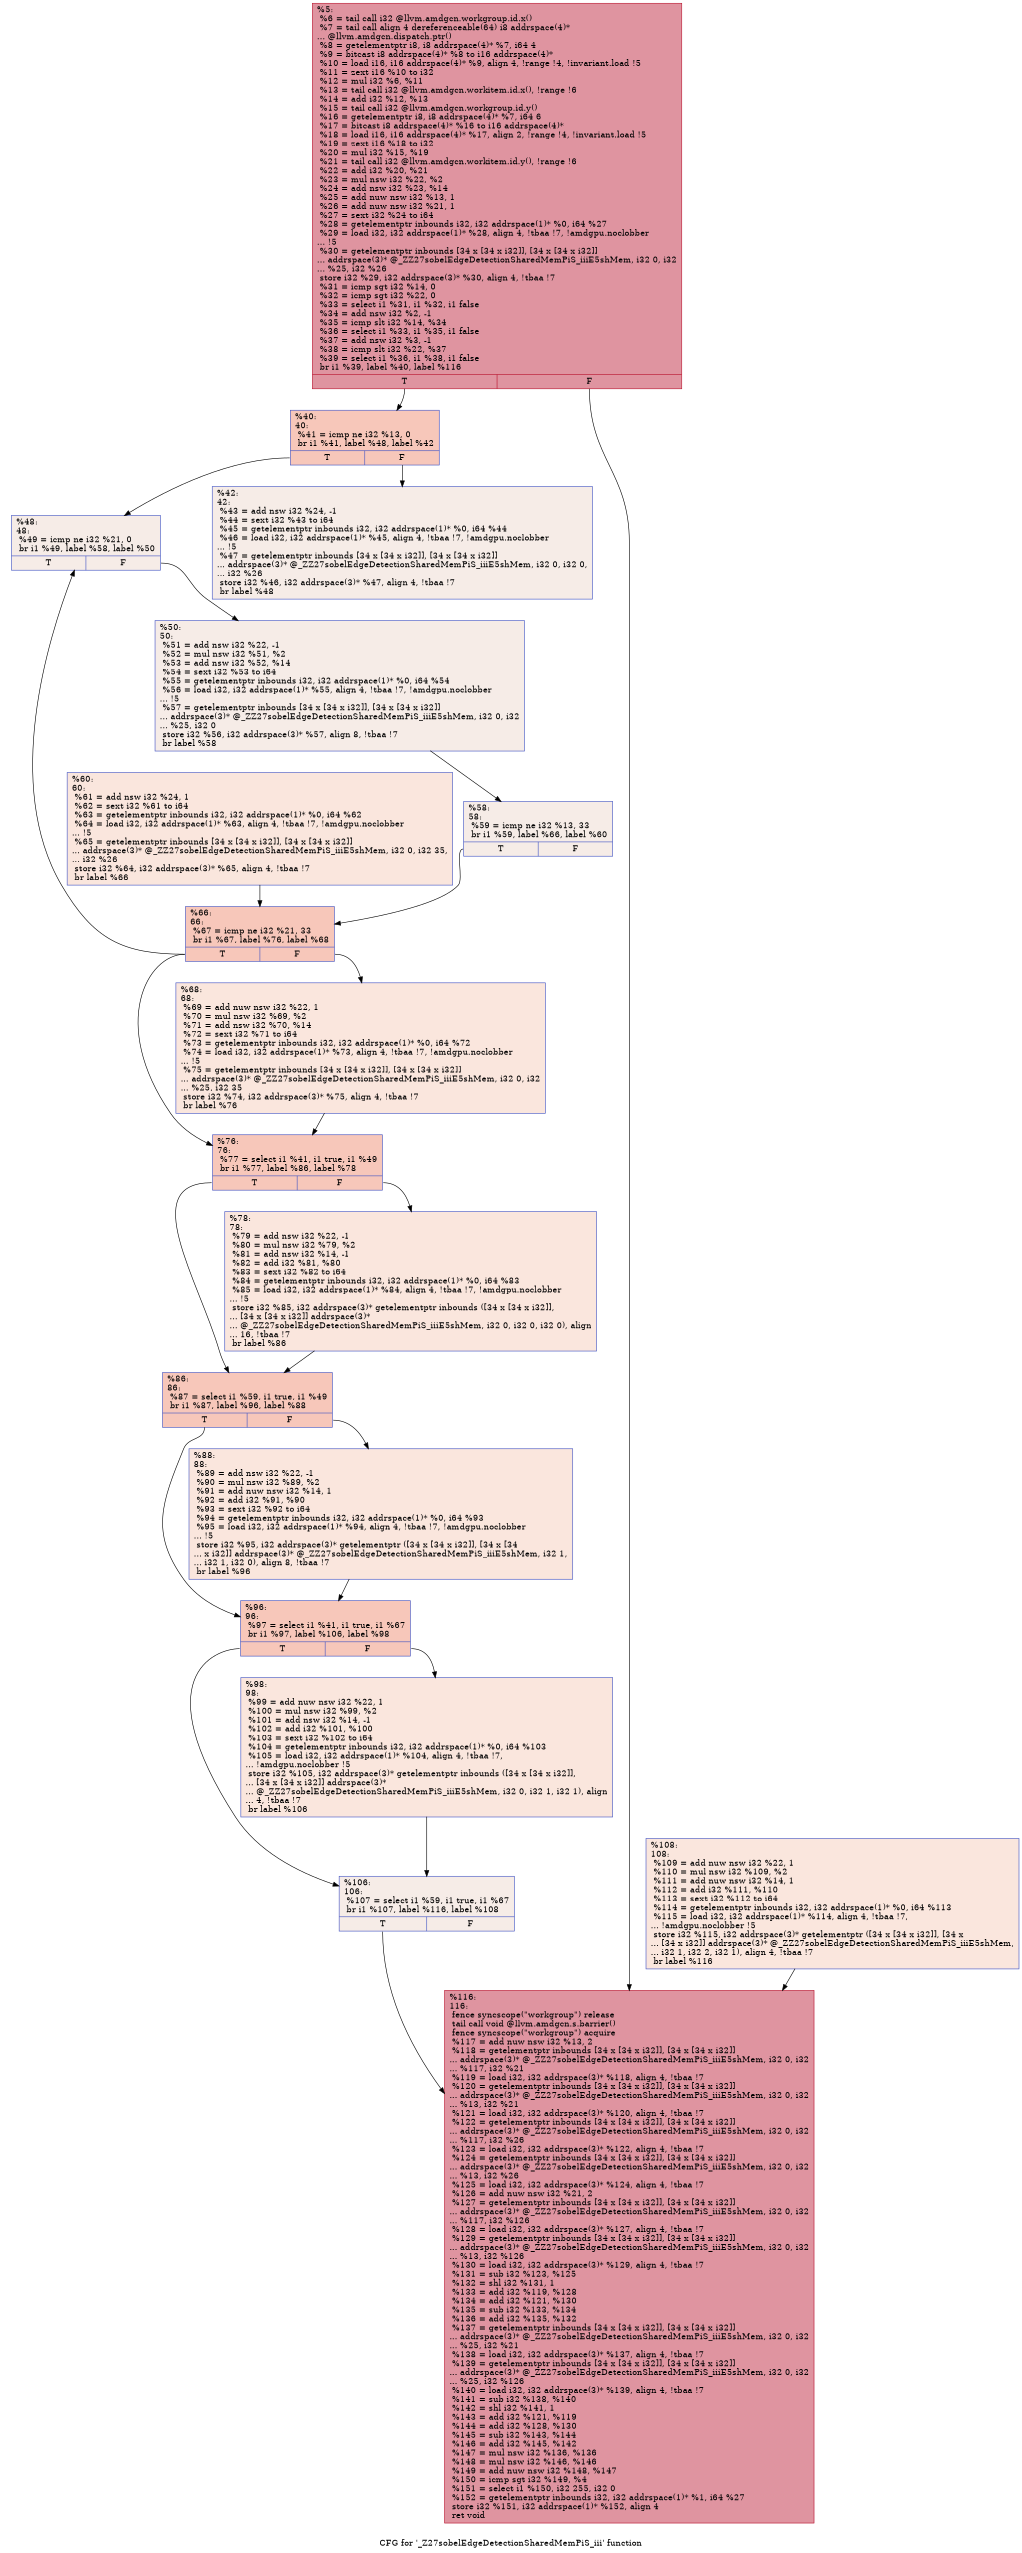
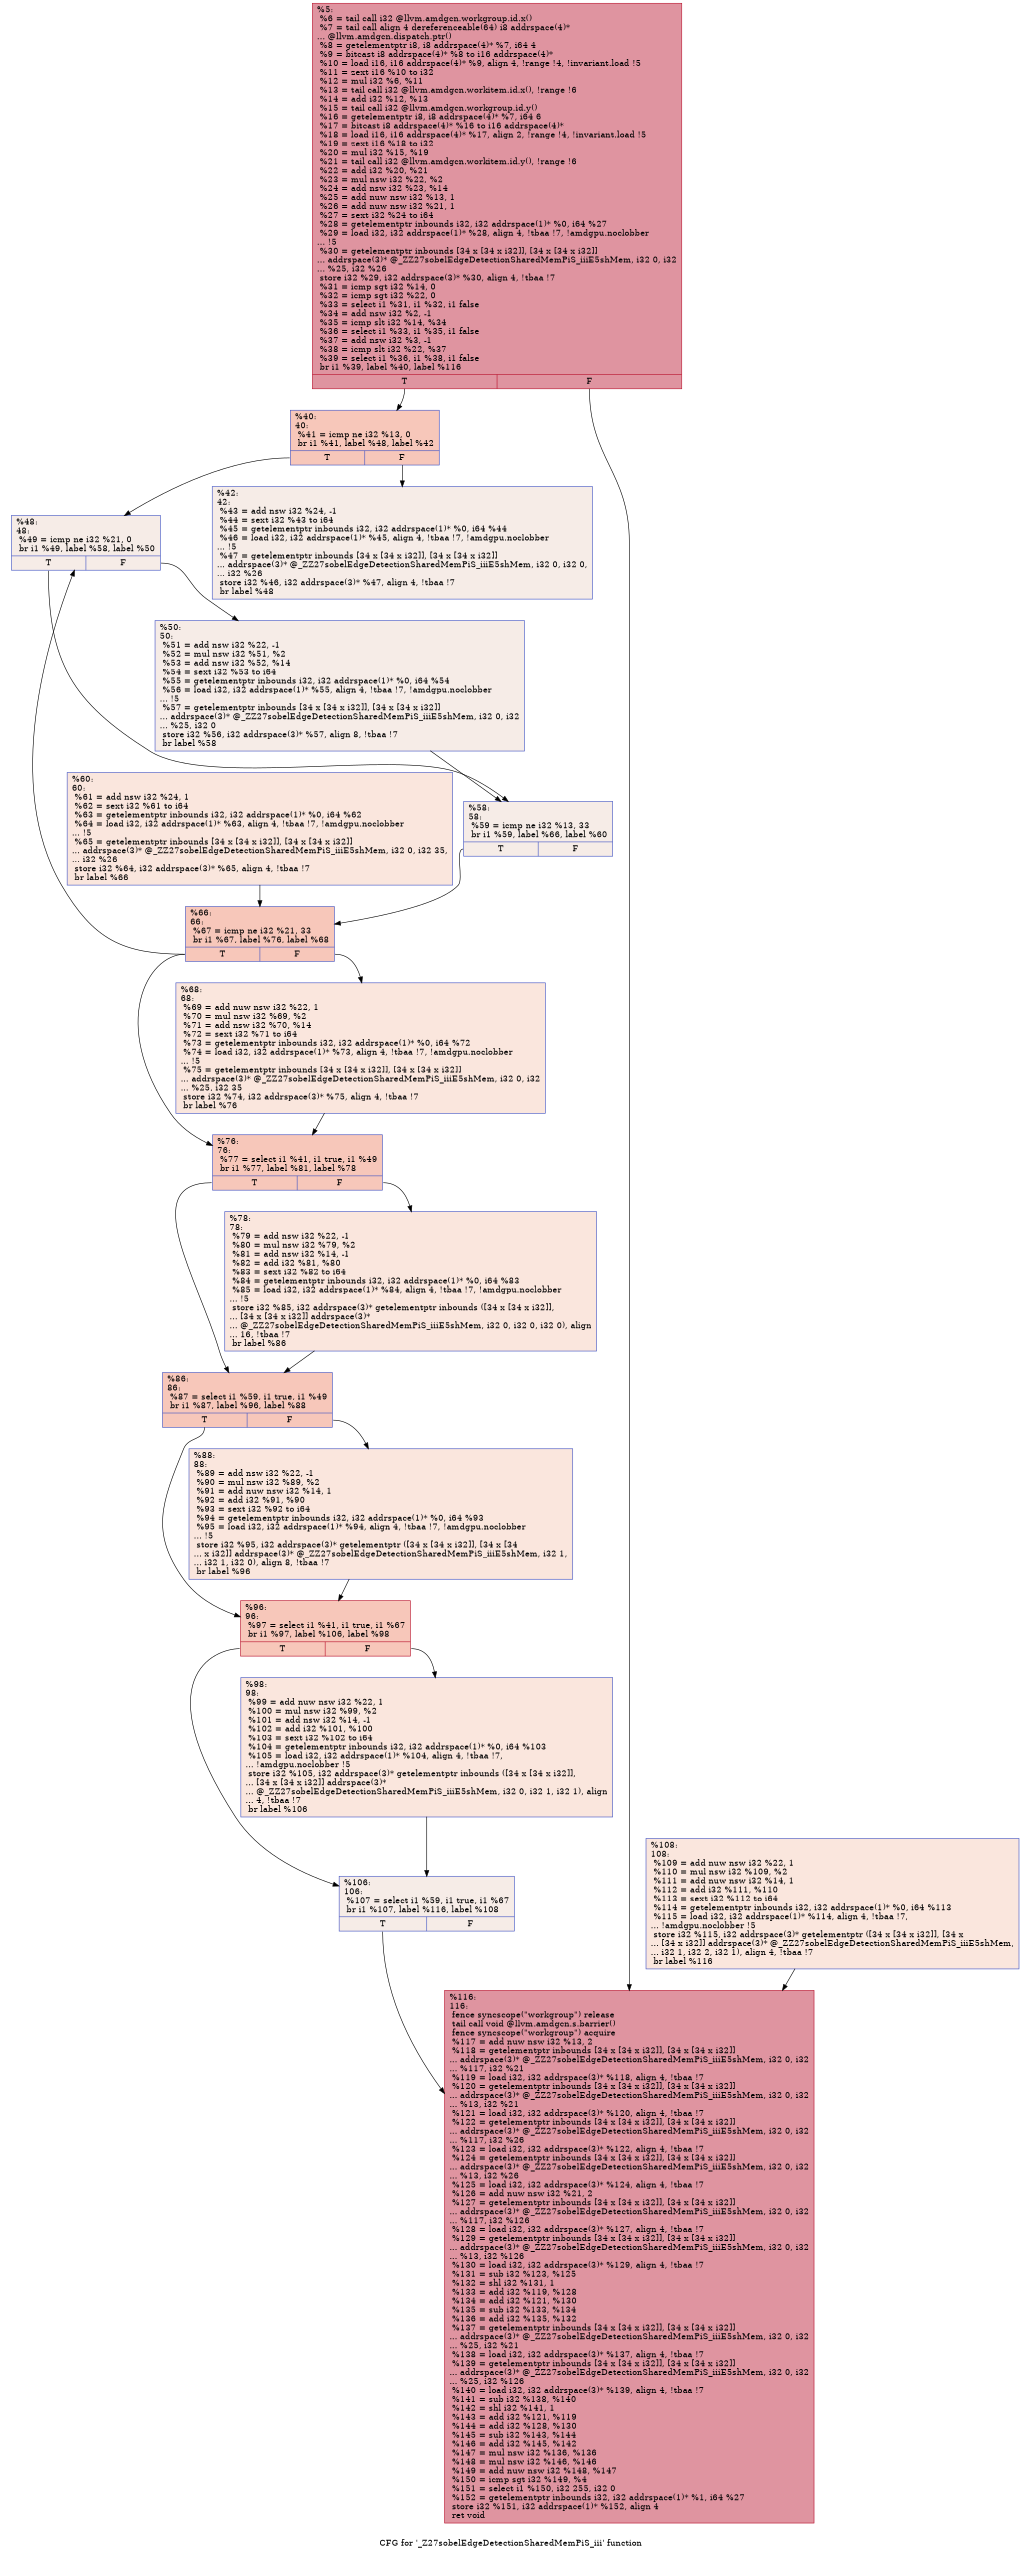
  digraph {
    label="CFG for '_Z27sobelEdgeDetectionSharedMemPiS_iii' function"
    node [color="#3d50c3ff" fillcolor="#f3c7b170" shape=record style=filled]
    edge [tailport=s0]
    n1 [color="#b70d28ff" fillcolor="#b70d2870" label="{%5:\l  %6 = tail call i32 @llvm.amdgcn.workgroup.id.x()\l  %7 = tail call align 4 dereferenceable(64) i8 addrspace(4)*\l... @llvm.amdgcn.dispatch.ptr()\l  %8 = getelementptr i8, i8 addrspace(4)* %7, i64 4\l  %9 = bitcast i8 addrspace(4)* %8 to i16 addrspace(4)*\l  %10 = load i16, i16 addrspace(4)* %9, align 4, !range !4, !invariant.load !5\l  %11 = zext i16 %10 to i32\l  %12 = mul i32 %6, %11\l  %13 = tail call i32 @llvm.amdgcn.workitem.id.x(), !range !6\l  %14 = add i32 %12, %13\l  %15 = tail call i32 @llvm.amdgcn.workgroup.id.y()\l  %16 = getelementptr i8, i8 addrspace(4)* %7, i64 6\l  %17 = bitcast i8 addrspace(4)* %16 to i16 addrspace(4)*\l  %18 = load i16, i16 addrspace(4)* %17, align 2, !range !4, !invariant.load !5\l  %19 = zext i16 %18 to i32\l  %20 = mul i32 %15, %19\l  %21 = tail call i32 @llvm.amdgcn.workitem.id.y(), !range !6\l  %22 = add i32 %20, %21\l  %23 = mul nsw i32 %22, %2\l  %24 = add nsw i32 %23, %14\l  %25 = add nuw nsw i32 %13, 1\l  %26 = add nuw nsw i32 %21, 1\l  %27 = sext i32 %24 to i64\l  %28 = getelementptr inbounds i32, i32 addrspace(1)* %0, i64 %27\l  %29 = load i32, i32 addrspace(1)* %28, align 4, !tbaa !7, !amdgpu.noclobber\l... !5\l  %30 = getelementptr inbounds [34 x [34 x i32]], [34 x [34 x i32]]\l... addrspace(3)* @_ZZ27sobelEdgeDetectionSharedMemPiS_iiiE5shMem, i32 0, i32\l... %25, i32 %26\l  store i32 %29, i32 addrspace(3)* %30, align 4, !tbaa !7\l  %31 = icmp sgt i32 %14, 0\l  %32 = icmp sgt i32 %22, 0\l  %33 = select i1 %31, i1 %32, i1 false\l  %34 = add nsw i32 %2, -1\l  %35 = icmp slt i32 %14, %34\l  %36 = select i1 %33, i1 %35, i1 false\l  %37 = add nsw i32 %3, -1\l  %38 = icmp slt i32 %22, %37\l  %39 = select i1 %36, i1 %38, i1 false\l  br i1 %39, label %40, label %116\l|{<s0>T|<s1>F}}"]
    n2 [fillcolor="#ec7f6370" label="{%40:\l40:                                               \l  %41 = icmp ne i32 %13, 0\l  br i1 %41, label %48, label %42\l|{<s0>T|<s1>F}}"]
    n3 [color="#b70d28ff" fillcolor="#b70d2870" label="{%116:\l116:                                              \l  fence syncscope(\"workgroup\") release\l  tail call void @llvm.amdgcn.s.barrier()\l  fence syncscope(\"workgroup\") acquire\l  %117 = add nuw nsw i32 %13, 2\l  %118 = getelementptr inbounds [34 x [34 x i32]], [34 x [34 x i32]]\l... addrspace(3)* @_ZZ27sobelEdgeDetectionSharedMemPiS_iiiE5shMem, i32 0, i32\l... %117, i32 %21\l  %119 = load i32, i32 addrspace(3)* %118, align 4, !tbaa !7\l  %120 = getelementptr inbounds [34 x [34 x i32]], [34 x [34 x i32]]\l... addrspace(3)* @_ZZ27sobelEdgeDetectionSharedMemPiS_iiiE5shMem, i32 0, i32\l... %13, i32 %21\l  %121 = load i32, i32 addrspace(3)* %120, align 4, !tbaa !7\l  %122 = getelementptr inbounds [34 x [34 x i32]], [34 x [34 x i32]]\l... addrspace(3)* @_ZZ27sobelEdgeDetectionSharedMemPiS_iiiE5shMem, i32 0, i32\l... %117, i32 %26\l  %123 = load i32, i32 addrspace(3)* %122, align 4, !tbaa !7\l  %124 = getelementptr inbounds [34 x [34 x i32]], [34 x [34 x i32]]\l... addrspace(3)* @_ZZ27sobelEdgeDetectionSharedMemPiS_iiiE5shMem, i32 0, i32\l... %13, i32 %26\l  %125 = load i32, i32 addrspace(3)* %124, align 4, !tbaa !7\l  %126 = add nuw nsw i32 %21, 2\l  %127 = getelementptr inbounds [34 x [34 x i32]], [34 x [34 x i32]]\l... addrspace(3)* @_ZZ27sobelEdgeDetectionSharedMemPiS_iiiE5shMem, i32 0, i32\l... %117, i32 %126\l  %128 = load i32, i32 addrspace(3)* %127, align 4, !tbaa !7\l  %129 = getelementptr inbounds [34 x [34 x i32]], [34 x [34 x i32]]\l... addrspace(3)* @_ZZ27sobelEdgeDetectionSharedMemPiS_iiiE5shMem, i32 0, i32\l... %13, i32 %126\l  %130 = load i32, i32 addrspace(3)* %129, align 4, !tbaa !7\l  %131 = sub i32 %123, %125\l  %132 = shl i32 %131, 1\l  %133 = add i32 %119, %128\l  %134 = add i32 %121, %130\l  %135 = sub i32 %133, %134\l  %136 = add i32 %135, %132\l  %137 = getelementptr inbounds [34 x [34 x i32]], [34 x [34 x i32]]\l... addrspace(3)* @_ZZ27sobelEdgeDetectionSharedMemPiS_iiiE5shMem, i32 0, i32\l... %25, i32 %21\l  %138 = load i32, i32 addrspace(3)* %137, align 4, !tbaa !7\l  %139 = getelementptr inbounds [34 x [34 x i32]], [34 x [34 x i32]]\l... addrspace(3)* @_ZZ27sobelEdgeDetectionSharedMemPiS_iiiE5shMem, i32 0, i32\l... %25, i32 %126\l  %140 = load i32, i32 addrspace(3)* %139, align 4, !tbaa !7\l  %141 = sub i32 %138, %140\l  %142 = shl i32 %141, 1\l  %143 = add i32 %121, %119\l  %144 = add i32 %128, %130\l  %145 = sub i32 %143, %144\l  %146 = add i32 %145, %142\l  %147 = mul nsw i32 %136, %136\l  %148 = mul nsw i32 %146, %146\l  %149 = add nuw nsw i32 %148, %147\l  %150 = icmp sgt i32 %149, %4\l  %151 = select i1 %150, i32 255, i32 0\l  %152 = getelementptr inbounds i32, i32 addrspace(1)* %1, i64 %27\l  store i32 %151, i32 addrspace(1)* %152, align 4\l  ret void\l}"]
    n4 [fillcolor="#ead5c970" label="{%48:\l48:                                               \l  %49 = icmp ne i32 %21, 0\l  br i1 %49, label %58, label %50\l|{<s0>T|<s1>F}}"]
    n5 [fillcolor="#ead5c970" label="{%42:\l42:                                               \l  %43 = add nsw i32 %24, -1\l  %44 = sext i32 %43 to i64\l  %45 = getelementptr inbounds i32, i32 addrspace(1)* %0, i64 %44\l  %46 = load i32, i32 addrspace(1)* %45, align 4, !tbaa !7, !amdgpu.noclobber\l... !5\l  %47 = getelementptr inbounds [34 x [34 x i32]], [34 x [34 x i32]]\l... addrspace(3)* @_ZZ27sobelEdgeDetectionSharedMemPiS_iiiE5shMem, i32 0, i32 0,\l... i32 %26\l  store i32 %46, i32 addrspace(3)* %47, align 4, !tbaa !7\l  br label %48\l}"]
    n6 [fillcolor="#ead5c970" label="{%58:\l58:                                               \l  %59 = icmp ne i32 %13, 33\l  br i1 %59, label %66, label %60\l|{<s0>T|<s1>F}}"]
    n7 [fillcolor="#ead5c970" label="{%50:\l50:                                               \l  %51 = add nsw i32 %22, -1\l  %52 = mul nsw i32 %51, %2\l  %53 = add nsw i32 %52, %14\l  %54 = sext i32 %53 to i64\l  %55 = getelementptr inbounds i32, i32 addrspace(1)* %0, i64 %54\l  %56 = load i32, i32 addrspace(1)* %55, align 4, !tbaa !7, !amdgpu.noclobber\l... !5\l  %57 = getelementptr inbounds [34 x [34 x i32]], [34 x [34 x i32]]\l... addrspace(3)* @_ZZ27sobelEdgeDetectionSharedMemPiS_iiiE5shMem, i32 0, i32\l... %25, i32 0\l  store i32 %56, i32 addrspace(3)* %57, align 8, !tbaa !7\l  br label %58\l}"]
    n8 [fillcolor="#ec7f6370" label="{%66:\l66:                                               \l  %67 = icmp ne i32 %21, 33\l  br i1 %67, label %76, label %68\l|{<s0>T|<s1>F}}"]
-   n9 [fillcolor="#ec7f6370" label="{%76:\l76:                                               \l  %77 = select i1 %41, i1 true, i1 %49\l  br i1 %77, label %86, label %78\l|{<s0>T|<s1>F}}"]
+   n9 [fillcolor="#ec7f6370" label="{%76:\l76:                                               \l  %77 = select i1 %41, i1 true, i1 %49\l  br i1 %77, label %81, label %78\l|{<s0>T|<s1>F}}"]
    n10 [label="{%68:\l68:                                               \l  %69 = add nuw nsw i32 %22, 1\l  %70 = mul nsw i32 %69, %2\l  %71 = add nsw i32 %70, %14\l  %72 = sext i32 %71 to i64\l  %73 = getelementptr inbounds i32, i32 addrspace(1)* %0, i64 %72\l  %74 = load i32, i32 addrspace(1)* %73, align 4, !tbaa !7, !amdgpu.noclobber\l... !5\l  %75 = getelementptr inbounds [34 x [34 x i32]], [34 x [34 x i32]]\l... addrspace(3)* @_ZZ27sobelEdgeDetectionSharedMemPiS_iiiE5shMem, i32 0, i32\l... %25, i32 35\l  store i32 %74, i32 addrspace(3)* %75, align 4, !tbaa !7\l  br label %76\l}"]
    n11 [label="{%60:\l60:                                               \l  %61 = add nsw i32 %24, 1\l  %62 = sext i32 %61 to i64\l  %63 = getelementptr inbounds i32, i32 addrspace(1)* %0, i64 %62\l  %64 = load i32, i32 addrspace(1)* %63, align 4, !tbaa !7, !amdgpu.noclobber\l... !5\l  %65 = getelementptr inbounds [34 x [34 x i32]], [34 x [34 x i32]]\l... addrspace(3)* @_ZZ27sobelEdgeDetectionSharedMemPiS_iiiE5shMem, i32 0, i32 35,\l... i32 %26\l  store i32 %64, i32 addrspace(3)* %65, align 4, !tbaa !7\l  br label %66\l}"]
    n12 [fillcolor="#ec7f6370" label="{%86:\l86:                                               \l  %87 = select i1 %59, i1 true, i1 %49\l  br i1 %87, label %96, label %88\l|{<s0>T|<s1>F}}"]
    n13 [label="{%78:\l78:                                               \l  %79 = add nsw i32 %22, -1\l  %80 = mul nsw i32 %79, %2\l  %81 = add nsw i32 %14, -1\l  %82 = add i32 %81, %80\l  %83 = sext i32 %82 to i64\l  %84 = getelementptr inbounds i32, i32 addrspace(1)* %0, i64 %83\l  %85 = load i32, i32 addrspace(1)* %84, align 4, !tbaa !7, !amdgpu.noclobber\l... !5\l  store i32 %85, i32 addrspace(3)* getelementptr inbounds ([34 x [34 x i32]],\l... [34 x [34 x i32]] addrspace(3)*\l... @_ZZ27sobelEdgeDetectionSharedMemPiS_iiiE5shMem, i32 0, i32 0, i32 0), align\l... 16, !tbaa !7\l  br label %86\l}"]
-   n14 [fillcolor="#ec7f6370" label="{%96:\l96:                                               \l  %97 = select i1 %41, i1 true, i1 %67\l  br i1 %97, label %106, label %98\l|{<s0>T|<s1>F}}"]
+   n14 [color="#b70d28ff" fillcolor="#ec7f6370" label="{%96:\l96:                                               \l  %97 = select i1 %41, i1 true, i1 %67\l  br i1 %97, label %106, label %98\l|{<s0>T|<s1>F}}"]
    n15 [label="{%88:\l88:                                               \l  %89 = add nsw i32 %22, -1\l  %90 = mul nsw i32 %89, %2\l  %91 = add nuw nsw i32 %14, 1\l  %92 = add i32 %91, %90\l  %93 = sext i32 %92 to i64\l  %94 = getelementptr inbounds i32, i32 addrspace(1)* %0, i64 %93\l  %95 = load i32, i32 addrspace(1)* %94, align 4, !tbaa !7, !amdgpu.noclobber\l... !5\l  store i32 %95, i32 addrspace(3)* getelementptr ([34 x [34 x i32]], [34 x [34\l... x i32]] addrspace(3)* @_ZZ27sobelEdgeDetectionSharedMemPiS_iiiE5shMem, i32 1,\l... i32 1, i32 0), align 8, !tbaa !7\l  br label %96\l}"]
    n16 [fillcolor="#ead5c970" label="{%106:\l106:                                              \l  %107 = select i1 %59, i1 true, i1 %67\l  br i1 %107, label %116, label %108\l|{<s0>T|<s1>F}}"]
    n17 [label="{%98:\l98:                                               \l  %99 = add nuw nsw i32 %22, 1\l  %100 = mul nsw i32 %99, %2\l  %101 = add nsw i32 %14, -1\l  %102 = add i32 %101, %100\l  %103 = sext i32 %102 to i64\l  %104 = getelementptr inbounds i32, i32 addrspace(1)* %0, i64 %103\l  %105 = load i32, i32 addrspace(1)* %104, align 4, !tbaa !7,\l... !amdgpu.noclobber !5\l  store i32 %105, i32 addrspace(3)* getelementptr inbounds ([34 x [34 x i32]],\l... [34 x [34 x i32]] addrspace(3)*\l... @_ZZ27sobelEdgeDetectionSharedMemPiS_iiiE5shMem, i32 0, i32 1, i32 1), align\l... 4, !tbaa !7\l  br label %106\l}"]
    n18 [label="{%108:\l108:                                              \l  %109 = add nuw nsw i32 %22, 1\l  %110 = mul nsw i32 %109, %2\l  %111 = add nuw nsw i32 %14, 1\l  %112 = add i32 %111, %110\l  %113 = sext i32 %112 to i64\l  %114 = getelementptr inbounds i32, i32 addrspace(1)* %0, i64 %113\l  %115 = load i32, i32 addrspace(1)* %114, align 4, !tbaa !7,\l... !amdgpu.noclobber !5\l  store i32 %115, i32 addrspace(3)* getelementptr ([34 x [34 x i32]], [34 x\l... [34 x i32]] addrspace(3)* @_ZZ27sobelEdgeDetectionSharedMemPiS_iiiE5shMem,\l... i32 1, i32 2, i32 1), align 4, !tbaa !7\l  br label %116\l}"]
    n1 -> n2
    n1 -> n3 [tailport=s1]
    n2 -> n4
    n2 -> n5 [tailport=s1]
+   n4 -> n6
    n4 -> n7 [tailport=s1]
    n6 -> n8
    n7 -> n6
    n8 -> n4
    n8 -> n9
    n8 -> n10 [tailport=s1]
    n9 -> n12
    n9 -> n13 [tailport=s1]
    n10 -> n9
    n11 -> n8
    n12 -> n14
    n12 -> n15 [tailport=s1]
    n13 -> n12
    n14 -> n16
    n14 -> n17 [tailport=s1]
    n15 -> n14
    n16 -> n3
    n17 -> n16
    n18 -> n3
  }
